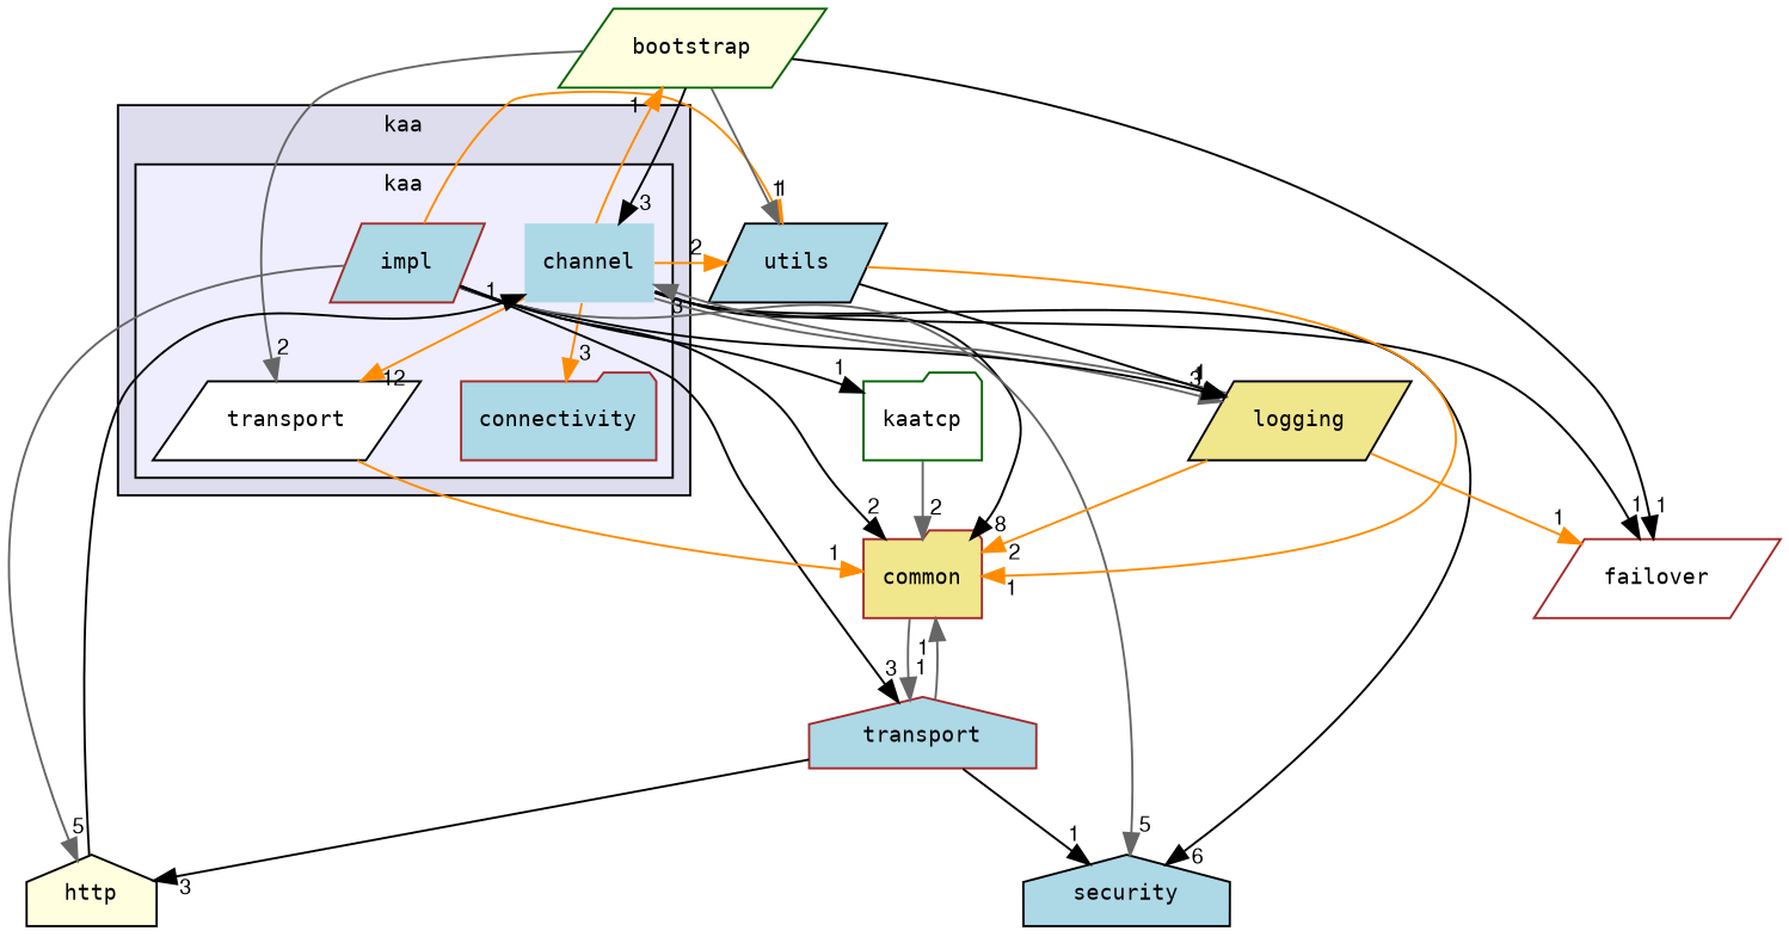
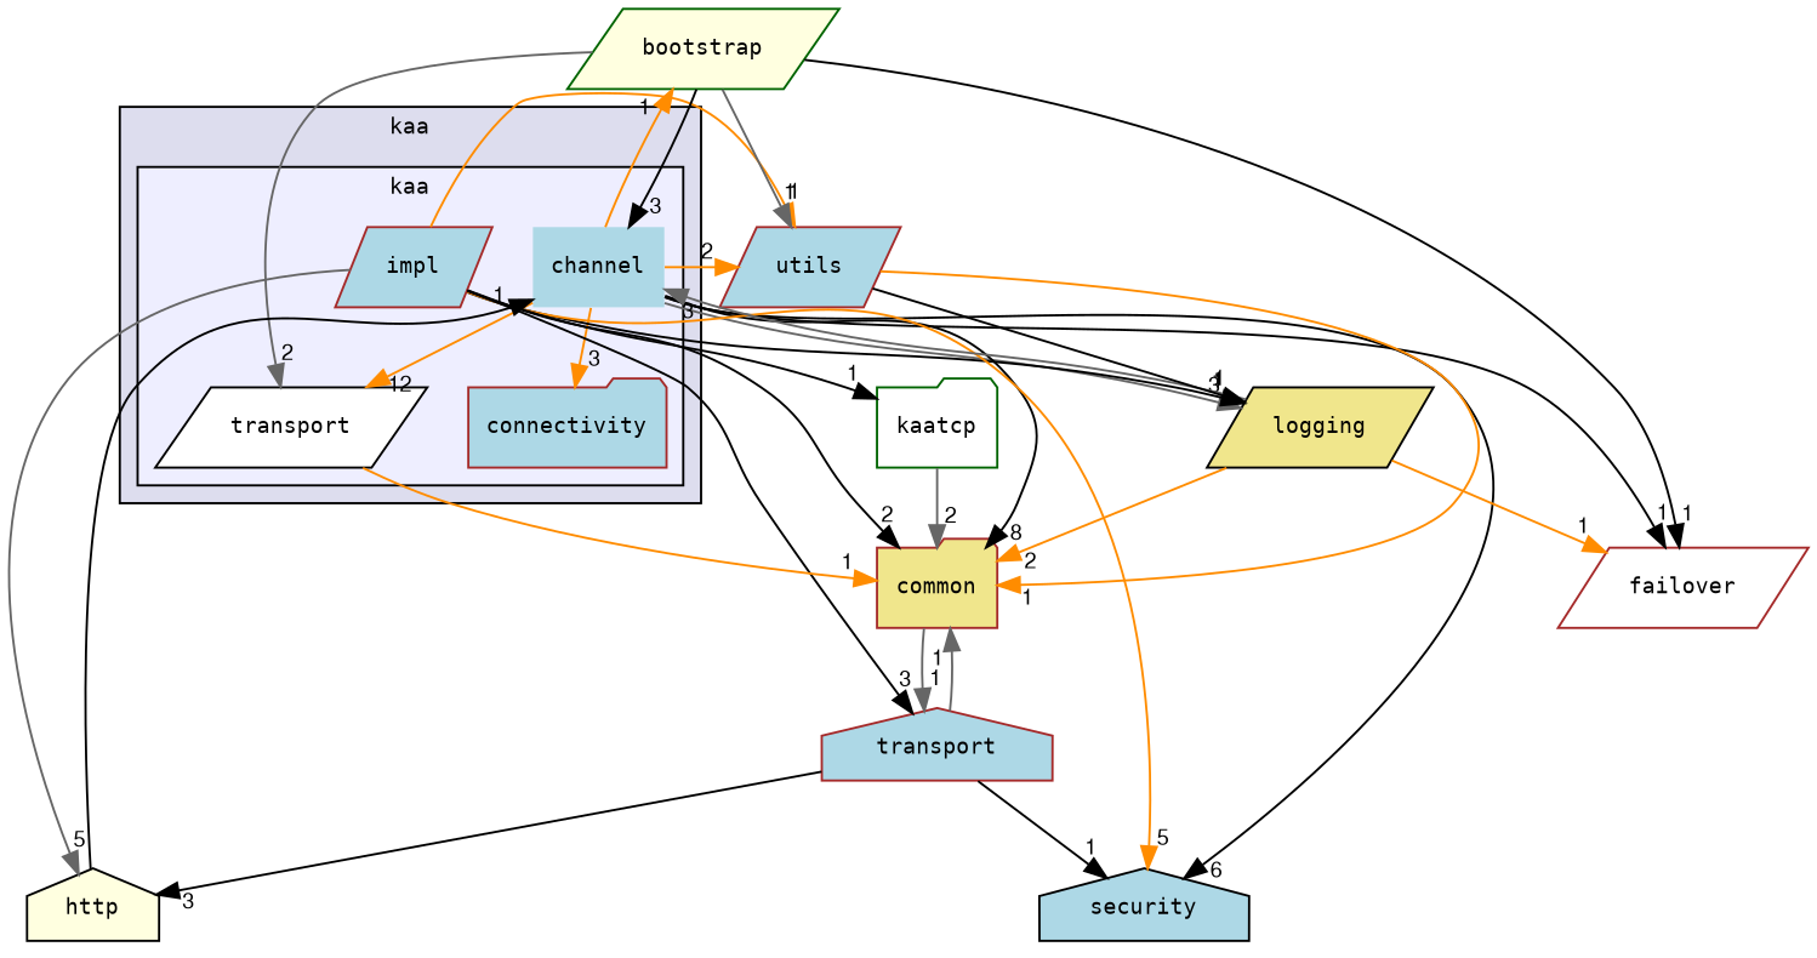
  digraph {
    compound=true
    fontname="DejaVu Sans Mono"
    node [fontname="DejaVu Sans Mono" fontsize=10 shape=parallelogram style=filled fillcolor=lightblue color=brown]
    edge [headlabel=1 labeldistance=1.5 labelfontname=FreeSans labelfontsize=10 color=black fontname="DejaVu Sans Mono"]
    n1 [label=channel shape=plaintext color=black]
    n2 [label=connectivity shape=folder]
    n3 [label=impl]
    n4 [color=black fillcolor=white label=transport]
    n5 [label=logging fillcolor=khaki color=black]
    n6 [label=bootstrap fillcolor=lightyellow color=darkgreen]
    n7 [label=security shape=house color=black]
-   n8 [label=utils color=black]
+   n8 [label=utils]
    n9 [label=failover fillcolor=white]
    n10 [label=common shape=folder fillcolor=khaki]
    n11 [label=transport shape=house]
    n12 [label=http shape=house fillcolor=lightyellow color=black]
    n13 [label=kaatcp shape=folder fillcolor=white color=darkgreen]
    subgraph cluster_1 {
      bgcolor="#ddddee"
      fontsize=10
      label=kaa
      pencolor=black
      subgraph cluster_2 {
        bgcolor="#eeeeff"
        fontsize=10
        pencolor=black
        n1
        n2
        n3
        n4
      }
    }
    n1 -> n2 [headlabel=3 color=darkorange]
    n1 -> n4 [headlabel=12 color=darkorange]
    n1 -> n5 [headlabel=3 color=gray40]
    n1 -> n6 [color=darkorange]
    n1 -> n7 [headlabel=6]
    n1 -> n8 [headlabel=2 color=darkorange]
    n1 -> n9
    n1 -> n10 [headlabel=8]
    n3 -> n5
-   n3 -> n7 [headlabel=5 color=gray40]
+   n3 -> n7 [headlabel=5 color=darkorange]
    n3 -> n8 [color=darkorange]
    n3 -> n10 [headlabel=2]
    n3 -> n11 [headlabel=3]
    n3 -> n12 [headlabel=5 color=gray40]
    n3 -> n13
    n4 -> n10 [color=darkorange]
    n5 -> n1 [headlabel=3 color=gray40]
    n5 -> n9 [color=darkorange]
    n5 -> n10 [headlabel=2 color=darkorange]
    n6 -> n1 [headlabel=3]
    n6 -> n4 [headlabel=2 color=gray40]
    n6 -> n8 [color=gray40]
    n6 -> n9
    n8 -> n5
    n8 -> n10 [color=darkorange]
    n10 -> n11 [color=gray40]
    n11 -> n7
    n11 -> n10 [color=gray40]
    n11 -> n12 [headlabel=3]
    n12 -> n1
    n13 -> n10 [headlabel=2 color=gray40]
  }
